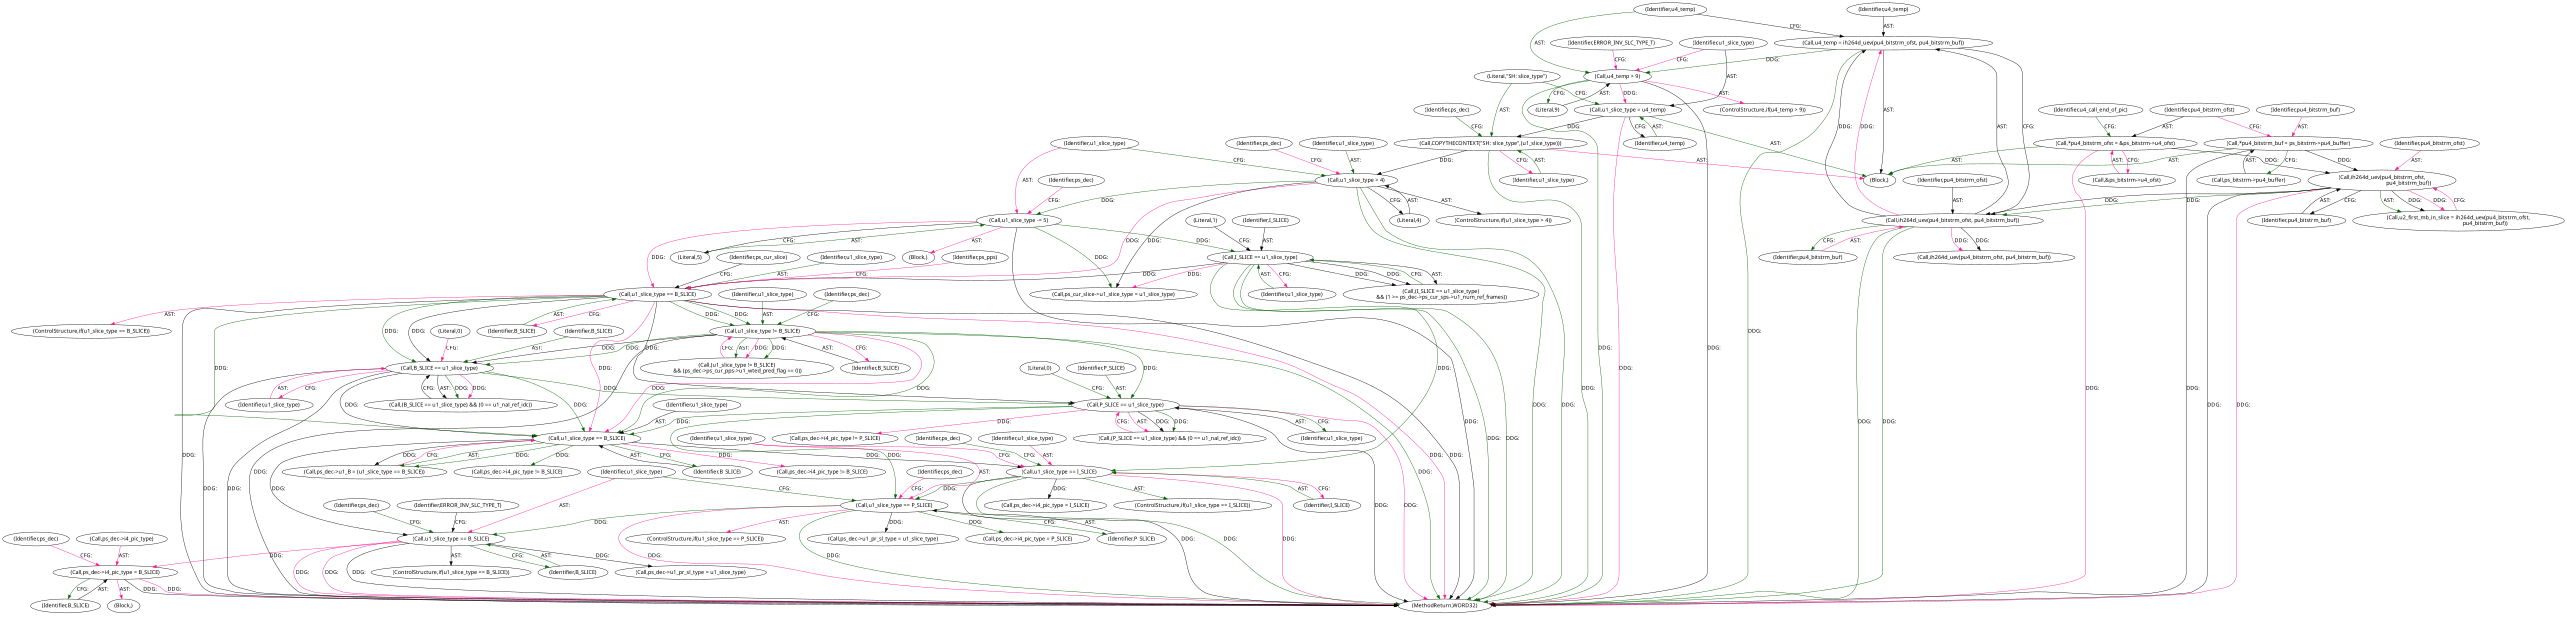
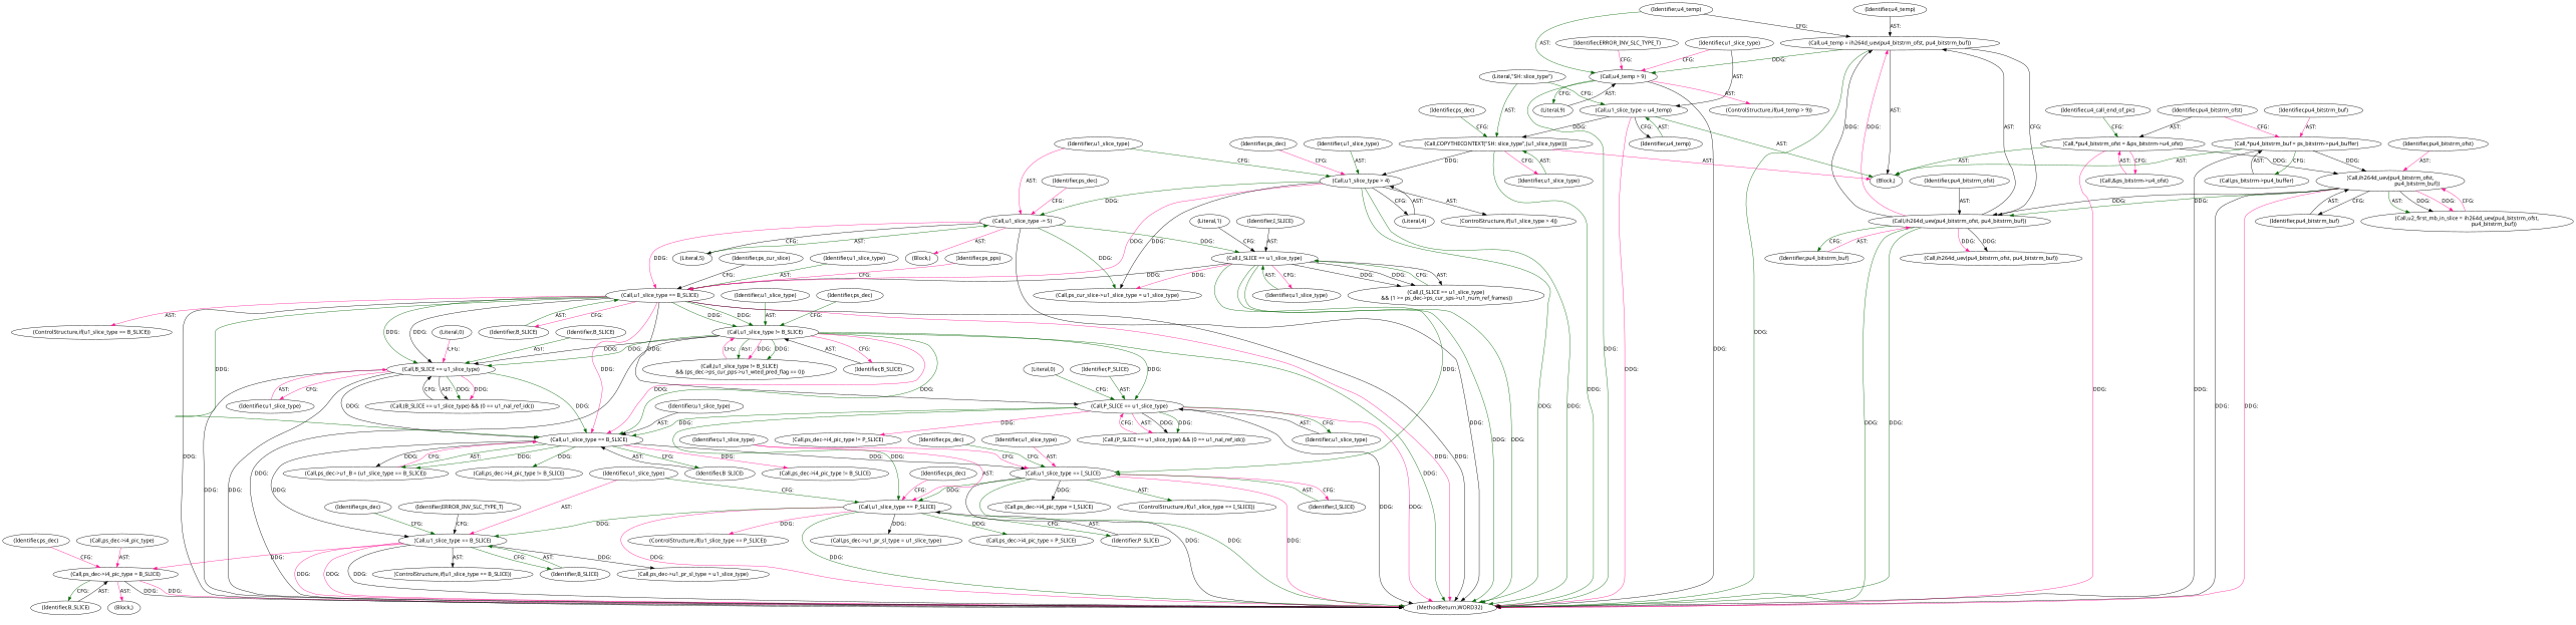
  digraph {
    fontname="Noto Sans"
    node [fontname="Noto Sans"]
    edge [color=darkgreen fontname="Noto Sans"]
    n1 [label="(Call,ps_dec->i4_pic_type = B_SLICE)"]
    n2 [label="(Identifier,B_SLICE)"]
    n3 [label="(Block,)"]
    n4 [label="(MethodReturn,WORD32)"]
    n5 [label="(Call,u1_slice_type == B_SLICE)"]
    n6 [label="(Identifier,B_SLICE)"]
    n7 [label="(ControlStructure,if(u1_slice_type == B_SLICE))"]
    n8 [label="(Call,ps_dec->u1_pr_sl_type = u1_slice_type)"]
    n9 [label="(Call,u1_slice_type == P_SLICE)"]
    n10 [label="(Identifier,P_SLICE)"]
    n11 [label="(ControlStructure,if(u1_slice_type == P_SLICE))"]
    n12 [label="(Call,ps_dec->u1_pr_sl_type = u1_slice_type)"]
    n13 [label="(Call,ps_dec->i4_pic_type = P_SLICE)"]
    n14 [label="(Call,u1_slice_type == I_SLICE)"]
    n15 [label="(Identifier,I_SLICE)"]
    n16 [label="(Call,ps_dec->i4_pic_type = I_SLICE)"]
    n17 [label="(ControlStructure,if(u1_slice_type == I_SLICE))"]
    n18 [label="(Call,u1_slice_type == B_SLICE)"]
    n19 [label="(Identifier,B_SLICE)"]
    n20 [label="(Call,ps_dec->i4_pic_type != B_SLICE)"]
    n21 [label="(Call,ps_dec->u1_B = (u1_slice_type == B_SLICE))"]
    n22 [label="(Call,ps_dec->i4_pic_type != B_SLICE)"]
    n23 [label="(Call,P_SLICE == u1_slice_type)"]
    n24 [label="(Call,ps_dec->i4_pic_type != P_SLICE)"]
    n25 [label="(Call,(P_SLICE == u1_slice_type) && (0 == u1_nal_ref_idc))"]
    n26 [label="(Identifier,u1_slice_type)"]
    n27 [label="(Call,u1_slice_type != B_SLICE)"]
    n28 [label="(Call,B_SLICE == u1_slice_type)"]
    n29 [label="(Identifier,B_SLICE)"]
    n30 [label="(Call,(u1_slice_type != B_SLICE)\n && (ps_dec->ps_cur_pps->u1_wted_pred_flag == 0))"]
    n31 [label="(Call,(B_SLICE == u1_slice_type) && (0 == u1_nal_ref_idc))"]
    n32 [label="(Identifier,u1_slice_type)"]
    n33 [label="(Call,u1_slice_type == B_SLICE)"]
    n34 [label="(ControlStructure,if(u1_slice_type == B_SLICE))"]
    n35 [label="(Identifier,B_SLICE)"]
    n36 [label="(Call,u1_slice_type -= 5)"]
    n37 [label="(Call,I_SLICE == u1_slice_type)"]
    n38 [label="(Literal,5)"]
    n39 [label="(Block,)"]
    n40 [label="(Call,ps_cur_slice->u1_slice_type = u1_slice_type)"]
    n41 [label="(Identifier,u1_slice_type)"]
    n42 [label="(Call,(I_SLICE == u1_slice_type)\n && (1 >= ps_dec->ps_cur_sps->u1_num_ref_frames))"]
    n43 [label="(Call,u1_slice_type > 4)"]
    n44 [label="(Literal,4)"]
    n45 [label="(ControlStructure,if(u1_slice_type > 4))"]
    n46 [label="(Call,COPYTHECONTEXT(\"SH: slice_type\",(u1_slice_type)))"]
    n47 [label="(Block,)"]
    n48 [label="(Identifier,u1_slice_type)"]
    n49 [label="(Call,u1_slice_type = u4_temp)"]
    n50 [label="(Identifier,u4_temp)"]
    n51 [label="(Call,u4_temp > 9)"]
    n52 [label="(Literal,9)"]
    n53 [label="(ControlStructure,if(u4_temp > 9))"]
    n54 [label="(Call,u4_temp = ih264d_uev(pu4_bitstrm_ofst, pu4_bitstrm_buf))"]
    n55 [label="(Call,ih264d_uev(pu4_bitstrm_ofst, pu4_bitstrm_buf))"]
    n56 [label="(Identifier,pu4_bitstrm_buf)"]
    n57 [label="(Call,ih264d_uev(pu4_bitstrm_ofst, pu4_bitstrm_buf))"]
    n58 [label="(Call,ih264d_uev(pu4_bitstrm_ofst,\n                                     pu4_bitstrm_buf))"]
    n59 [label="(Call,u2_first_mb_in_slice = ih264d_uev(pu4_bitstrm_ofst,\n                                     pu4_bitstrm_buf))"]
    n60 [label="(Identifier,pu4_bitstrm_buf)"]
    n61 [label="(Call,*pu4_bitstrm_ofst = &ps_bitstrm->u4_ofst)"]
    n62 [label="(Call,&ps_bitstrm->u4_ofst)"]
    n63 [label="(Call,*pu4_bitstrm_buf = ps_bitstrm->pu4_buffer)"]
    n64 [label="(Call,ps_bitstrm->pu4_buffer)"]
    n65 [label="(Identifier,u1_slice_type)"]
    n66 [label="(Literal,\"SH: slice_type\")"]
    n67 [label="(Identifier,ps_dec)"]
    n68 [label="(Identifier,u4_call_end_of_pic)"]
    n69 [label="(Identifier,u1_slice_type)"]
    n70 [label="(Identifier,ps_dec)"]
    n71 [label="(Identifier,u4_temp)"]
    n72 [label="(Identifier,u1_slice_type)"]
    n73 [label="(Identifier,ps_pps)"]
    n74 [label="(Call,ps_dec->i4_pic_type)"]
    n75 [label="(Identifier,ERROR_INV_SLC_TYPE_T)"]
    n76 [label="(Identifier,ps_dec)"]
    n77 [label="(Identifier,I_SLICE)"]
    n78 [label="(Identifier,pu4_bitstrm_ofst)"]
    n79 [label="(Identifier,pu4_bitstrm_buf)"]
    n80 [label="(Identifier,u1_slice_type)"]
    n81 [label="(Identifier,u1_slice_type)"]
    n82 [label="(Identifier,P_SLICE)"]
    n83 [label="(Identifier,u1_slice_type)"]
    n84 [label="(Identifier,ps_dec)"]
    n85 [label="(Identifier,ps_cur_slice)"]
    n86 [label="(Identifier,u1_slice_type)"]
    n87 [label="(Identifier,ps_dec)"]
    n88 [label="(Literal,0)"]
    n89 [label="(Identifier,u1_slice_type)"]
    n90 [label="(Identifier,pu4_bitstrm_ofst)"]
    n91 [label="(Identifier,ps_dec)"]
    n92 [label="(Identifier,u1_slice_type)"]
    n93 [label="(Identifier,B_SLICE)"]
    n94 [label="(Identifier,ps_dec)"]
    n95 [label="(Identifier,u4_temp)"]
    n96 [label="(Literal,1)"]
    n97 [label="(Literal,0)"]
    n98 [label="(Identifier,pu4_bitstrm_ofst)"]
    n99 [label="(Identifier,ps_dec)"]
    n100 [label="(Identifier,ERROR_INV_SLC_TYPE_T)"]
    n1 -> n2 [label="CFG: "]
    n1 -> n3 [color=deeppink label="AST: "]
    n1 -> n4 [color=black label="DDG: "]
    n1 -> n4 [color=deeppink label="DDG: "]
    n2 -> n1 [color=black label="AST: "]
    n5 -> n1 [color=deeppink label="DDG: "]
    n5 -> n4 [color=deeppink label="DDG: "]
    n5 -> n4 [color=deeppink label="DDG: "]
    n5 -> n4 [color=black label="DDG: "]
    n5 -> n6 [label="CFG: "]
    n5 -> n7 [color=black label="AST: "]
    n5 -> n8 [color=black label="DDG: "]
    n6 -> n5 [label="AST: "]
    n9 -> n4 [label="DDG: "]
    n9 -> n4 [color=deeppink label="DDG: "]
    n9 -> n5 [label="DDG: "]
    n9 -> n10 [label="CFG: "]
-   n9 -> n11 [color=deeppink label="AST: "]
+   n9 -> n11 [color=deeppink label="DDG: "]
    n9 -> n12 [color=black label="DDG: "]
    n9 -> n13 [label="DDG: "]
    n10 -> n9 [color=black label="AST: "]
    n14 -> n4 [color=deeppink label="DDG: "]
    n14 -> n4 [color=black label="DDG: "]
    n14 -> n4 [label="DDG: "]
    n14 -> n9 [label="DDG: "]
    n14 -> n15 [color=deeppink label="CFG: "]
    n14 -> n16 [color=black label="DDG: "]
    n14 -> n17 [label="AST: "]
    n15 -> n14 [label="AST: "]
    n18 -> n5 [color=black label="DDG: "]
    n18 -> n14 [color=black label="DDG: "]
    n18 -> n19 [label="CFG: "]
    n18 -> n20 [color=deeppink label="DDG: "]
    n18 -> n21 [label="AST: "]
    n18 -> n21 [label="DDG: "]
    n18 -> n21 [color=black label="DDG: "]
    n18 -> n22 [label="DDG: "]
    n19 -> n18 [color=black label="AST: "]
    n21 -> n18 [color=deeppink label="CFG: "]
    n23 -> n4 [color=deeppink label="DDG: "]
    n23 -> n4 [color=black label="DDG: "]
    n23 -> n9 [label="DDG: "]
    n23 -> n18 [label="DDG: "]
    n23 -> n24 [color=deeppink label="DDG: "]
    n23 -> n25 [color=deeppink label="AST: "]
    n23 -> n25 [color=black label="DDG: "]
    n23 -> n25 [label="DDG: "]
    n23 -> n26 [label="CFG: "]
    n25 -> n23 [color=deeppink label="CFG: "]
    n26 -> n23 [color=black label="AST: "]
    n27 -> n4 [color=black label="DDG: "]
    n27 -> n4 [label="DDG: "]
    n27 -> n18 [label="DDG: "]
    n27 -> n18 [color=deeppink label="DDG: "]
    n27 -> n23 [label="DDG: "]
    n27 -> n28 [color=black label="DDG: "]
    n27 -> n28 [label="DDG: "]
    n27 -> n29 [color=deeppink label="CFG: "]
    n27 -> n30 [label="AST: "]
    n27 -> n30 [color=deeppink label="DDG: "]
    n27 -> n30 [label="DDG: "]
    n28 -> n4 [color=black label="DDG: "]
    n28 -> n4 [color=black label="DDG: "]
    n28 -> n18 [label="DDG: "]
    n28 -> n18 [color=black label="DDG: "]
-   n28 -> n23 [label="DDG: "]
    n28 -> n31 [color=black label="AST: "]
    n28 -> n31 [label="DDG: "]
    n28 -> n31 [color=deeppink label="DDG: "]
    n28 -> n32 [color=deeppink label="CFG: "]
    n29 -> n27 [color=black label="AST: "]
    n30 -> n27 [color=deeppink label="CFG: "]
    n31 -> n28 [color=black label="CFG: "]
    n32 -> n28 [color=deeppink label="AST: "]
    n33 -> n4 [color=deeppink label="DDG: "]
    n33 -> n4 [color=black label="DDG: "]
    n33 -> n4 [color=black label="DDG: "]
    n33 -> n18 [label="DDG: "]
    n33 -> n18 [color=deeppink label="DDG: "]
    n33 -> n23 [color=black label="DDG: "]
    n33 -> n27 [label="DDG: "]
    n33 -> n27 [label="DDG: "]
    n33 -> n28 [label="DDG: "]
    n33 -> n28 [color=black label="DDG: "]
    n33 -> n34 [color=deeppink label="AST: "]
    n33 -> n35 [color=deeppink label="CFG: "]
    n35 -> n33 [label="AST: "]
    n36 -> n4 [color=black label="DDG: "]
    n36 -> n33 [color=deeppink label="DDG: "]
    n36 -> n37 [label="DDG: "]
    n36 -> n38 [color=black label="CFG: "]
    n36 -> n39 [color=deeppink label="AST: "]
    n36 -> n40 [label="DDG: "]
    n37 -> n4 [label="DDG: "]
    n37 -> n4 [label="DDG: "]
    n37 -> n14 [label="DDG: "]
    n37 -> n33 [color=black label="DDG: "]
    n37 -> n40 [color=deeppink label="DDG: "]
    n37 -> n41 [color=deeppink label="CFG: "]
    n37 -> n42 [color=black label="AST: "]
    n37 -> n42 [color=black label="DDG: "]
    n37 -> n42 [color=black label="DDG: "]
    n38 -> n36 [label="AST: "]
    n41 -> n37 [label="AST: "]
    n42 -> n37 [label="CFG: "]
    n43 -> n4 [label="DDG: "]
    n43 -> n4 [label="DDG: "]
    n43 -> n33 [color=deeppink label="DDG: "]
    n43 -> n36 [label="DDG: "]
    n43 -> n40 [color=black label="DDG: "]
    n43 -> n44 [color=black label="CFG: "]
    n43 -> n45 [color=black label="AST: "]
    n44 -> n43 [color=black label="AST: "]
    n46 -> n4 [label="DDG: "]
    n46 -> n43 [color=black label="DDG: "]
    n46 -> n47 [color=deeppink label="AST: "]
    n46 -> n48 [color=deeppink label="CFG: "]
    n48 -> n46 [label="AST: "]
    n49 -> n4 [color=deeppink label="DDG: "]
    n49 -> n46 [color=black label="DDG: "]
    n49 -> n47 [label="AST: "]
    n49 -> n50 [color=black label="CFG: "]
    n50 -> n49 [label="AST: "]
    n51 -> n4 [label="DDG: "]
    n51 -> n4 [color=black label="DDG: "]
-   n51 -> n49 [color=deeppink label="DDG: "]
    n51 -> n52 [label="CFG: "]
    n51 -> n53 [color=deeppink label="AST: "]
    n52 -> n51 [color=black label="AST: "]
    n54 -> n4 [label="DDG: "]
    n54 -> n47 [color=black label="AST: "]
    n54 -> n51 [label="DDG: "]
    n54 -> n55 [color=black label="CFG: "]
    n55 -> n4 [label="DDG: "]
    n55 -> n4 [label="DDG: "]
    n55 -> n54 [color=black label="AST: "]
    n55 -> n54 [color=black label="DDG: "]
    n55 -> n54 [color=deeppink label="DDG: "]
    n55 -> n56 [label="CFG: "]
    n55 -> n57 [color=black label="DDG: "]
    n55 -> n57 [color=deeppink label="DDG: "]
    n56 -> n55 [color=deeppink label="AST: "]
    n58 -> n4 [color=black label="DDG: "]
    n58 -> n4 [color=deeppink label="DDG: "]
    n58 -> n55 [label="DDG: "]
    n58 -> n55 [color=black label="DDG: "]
    n58 -> n59 [label="AST: "]
    n58 -> n59 [color=black label="DDG: "]
    n58 -> n59 [color=deeppink label="DDG: "]
    n58 -> n60 [color=black label="CFG: "]
    n59 -> n58 [color=deeppink label="CFG: "]
    n60 -> n58 [color=black label="AST: "]
    n61 -> n4 [color=deeppink label="DDG: "]
    n61 -> n47 [label="AST: "]
    n61 -> n58 [color=black label="DDG: "]
    n61 -> n62 [color=deeppink label="CFG: "]
    n62 -> n61 [color=deeppink label="AST: "]
    n63 -> n4 [color=black label="DDG: "]
    n63 -> n47 [label="AST: "]
    n63 -> n58 [color=black label="DDG: "]
    n63 -> n64 [label="CFG: "]
    n64 -> n63 [color=black label="AST: "]
    n65 -> n33 [label="AST: "]
    n66 -> n46 [label="AST: "]
    n66 -> n49 [label="CFG: "]
    n67 -> n5 [label="CFG: "]
    n68 -> n61 [label="CFG: "]
    n69 -> n49 [color=black label="AST: "]
    n69 -> n51 [color=deeppink label="CFG: "]
    n70 -> n46 [label="CFG: "]
    n71 -> n54 [color=black label="AST: "]
    n72 -> n5 [color=deeppink label="AST: "]
    n72 -> n9 [label="CFG: "]
    n73 -> n33 [color=deeppink label="CFG: "]
    n74 -> n1 [color=deeppink label="AST: "]
    n75 -> n51 [color=deeppink label="CFG: "]
    n76 -> n9 [color=deeppink label="CFG: "]
    n77 -> n37 [color=black label="AST: "]
    n78 -> n55 [color=black label="AST: "]
    n79 -> n63 [color=deeppink label="AST: "]
    n80 -> n36 [color=deeppink label="AST: "]
    n80 -> n43 [label="CFG: "]
    n81 -> n27 [label="AST: "]
    n82 -> n23 [label="AST: "]
    n83 -> n9 [color=deeppink label="AST: "]
    n83 -> n14 [color=deeppink label="CFG: "]
    n84 -> n14 [label="CFG: "]
    n85 -> n33 [color=black label="CFG: "]
    n86 -> n14 [color=deeppink label="AST: "]
    n87 -> n36 [color=deeppink label="CFG: "]
    n88 -> n28 [color=deeppink label="CFG: "]
    n89 -> n18 [color=black label="AST: "]
    n90 -> n58 [color=deeppink label="AST: "]
    n91 -> n27 [label="CFG: "]
    n92 -> n43 [label="AST: "]
    n93 -> n28 [label="AST: "]
    n94 -> n1 [color=deeppink label="CFG: "]
    n95 -> n51 [label="AST: "]
    n95 -> n54 [color=black label="CFG: "]
    n96 -> n37 [color=black label="CFG: "]
    n97 -> n23 [label="CFG: "]
    n98 -> n61 [color=black label="AST: "]
    n98 -> n63 [color=deeppink label="CFG: "]
    n99 -> n43 [color=deeppink label="CFG: "]
    n100 -> n5 [color=black label="CFG: "]
  }
